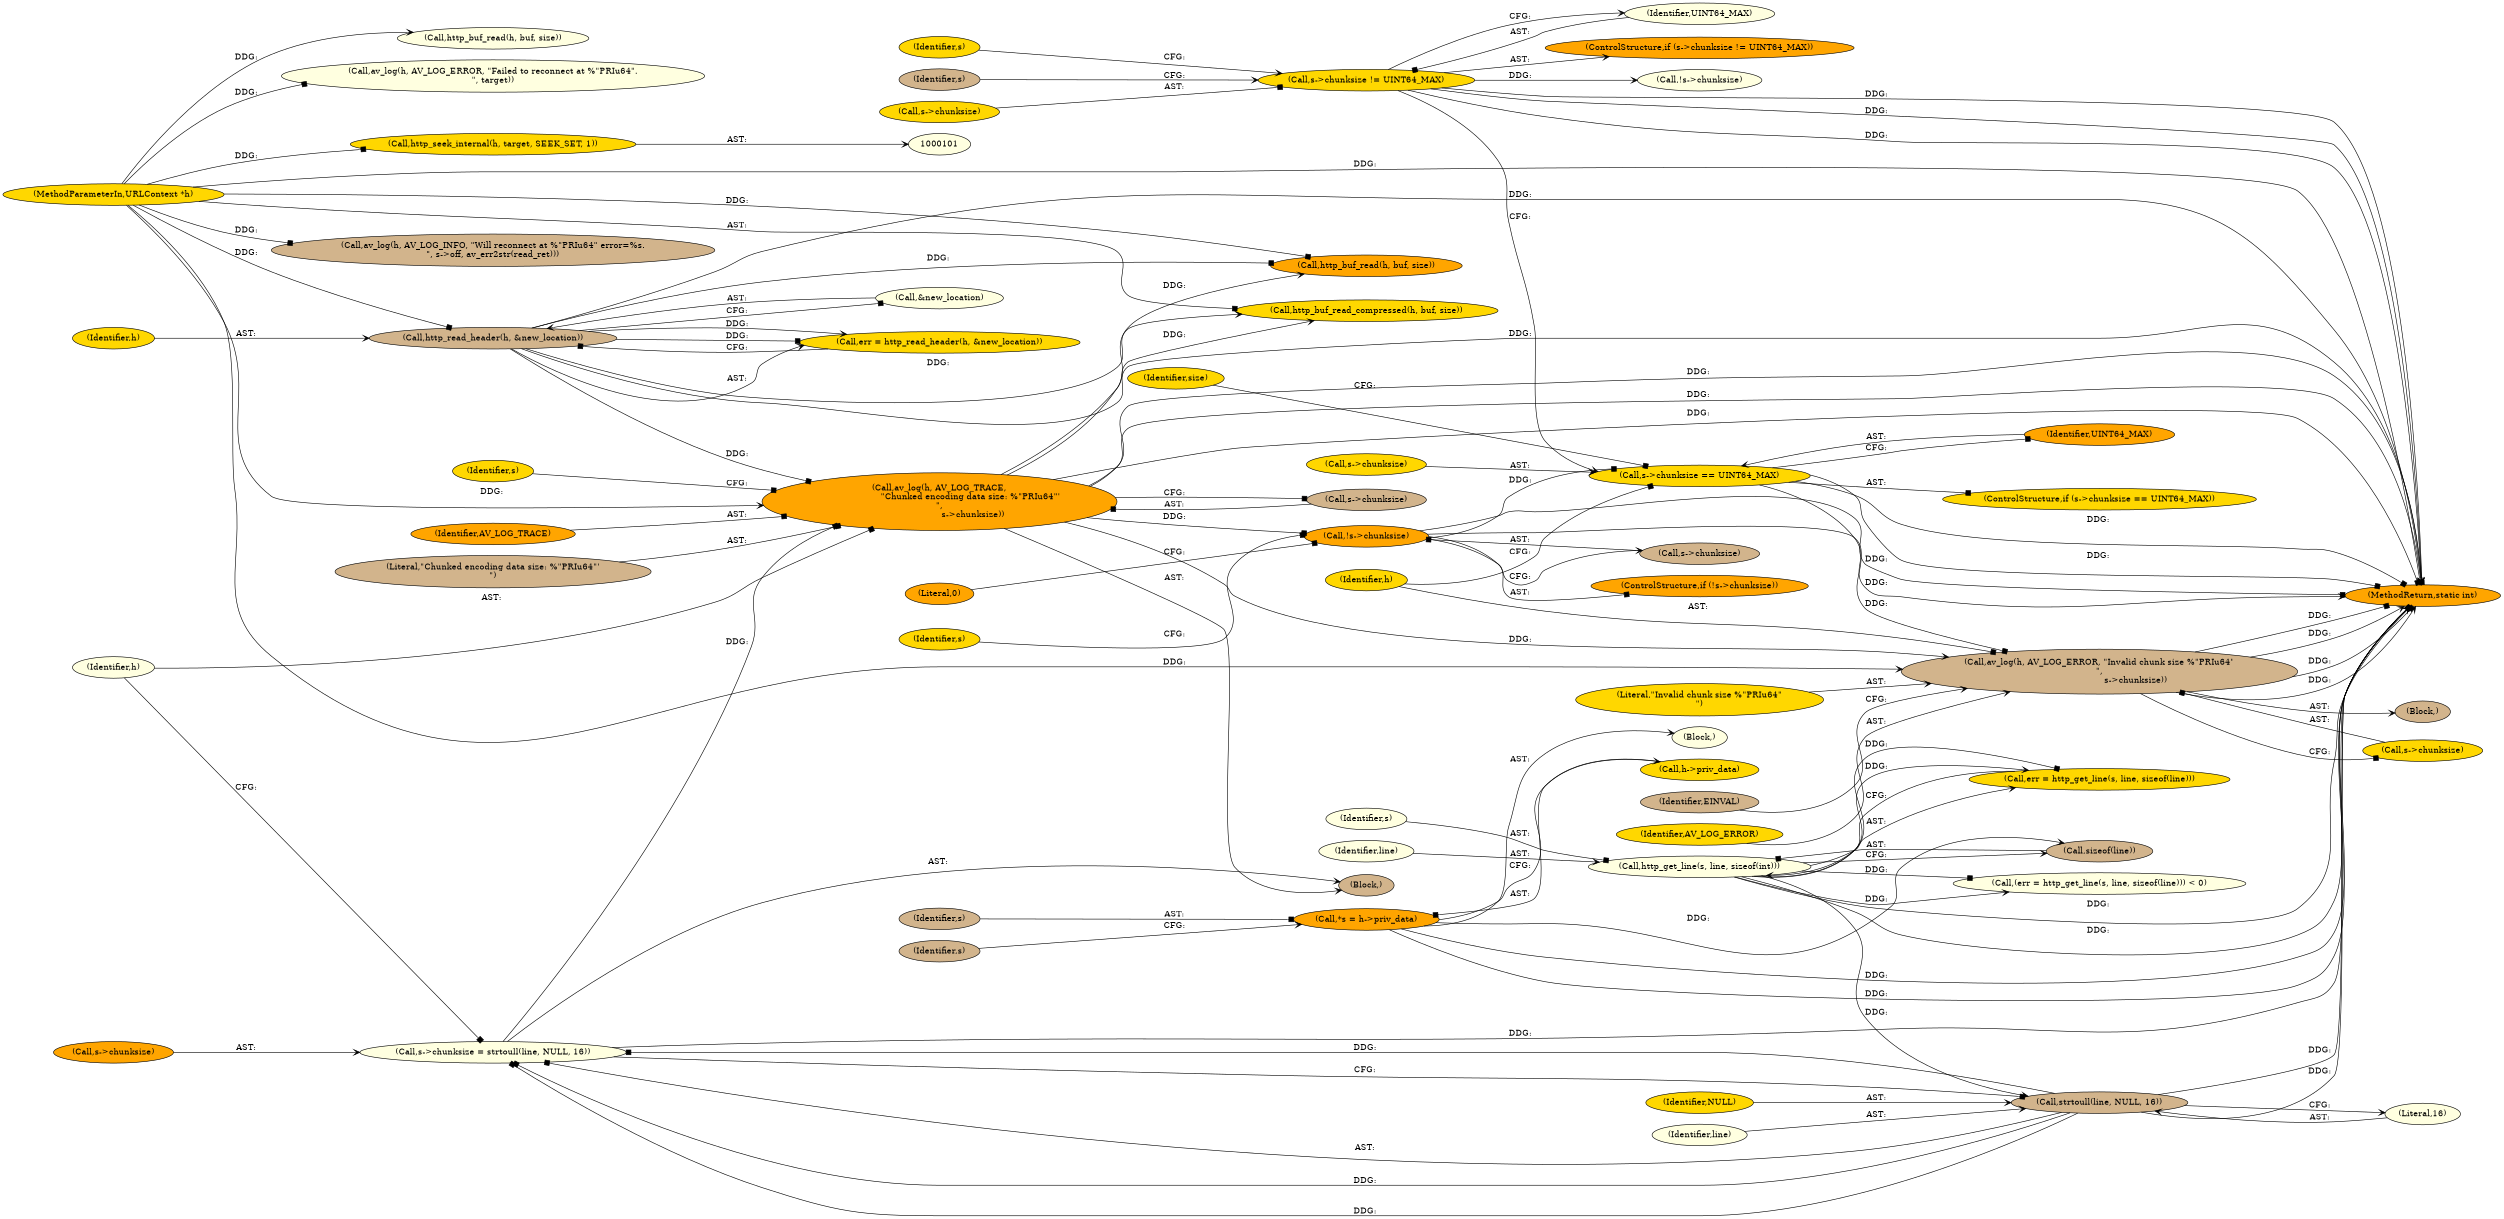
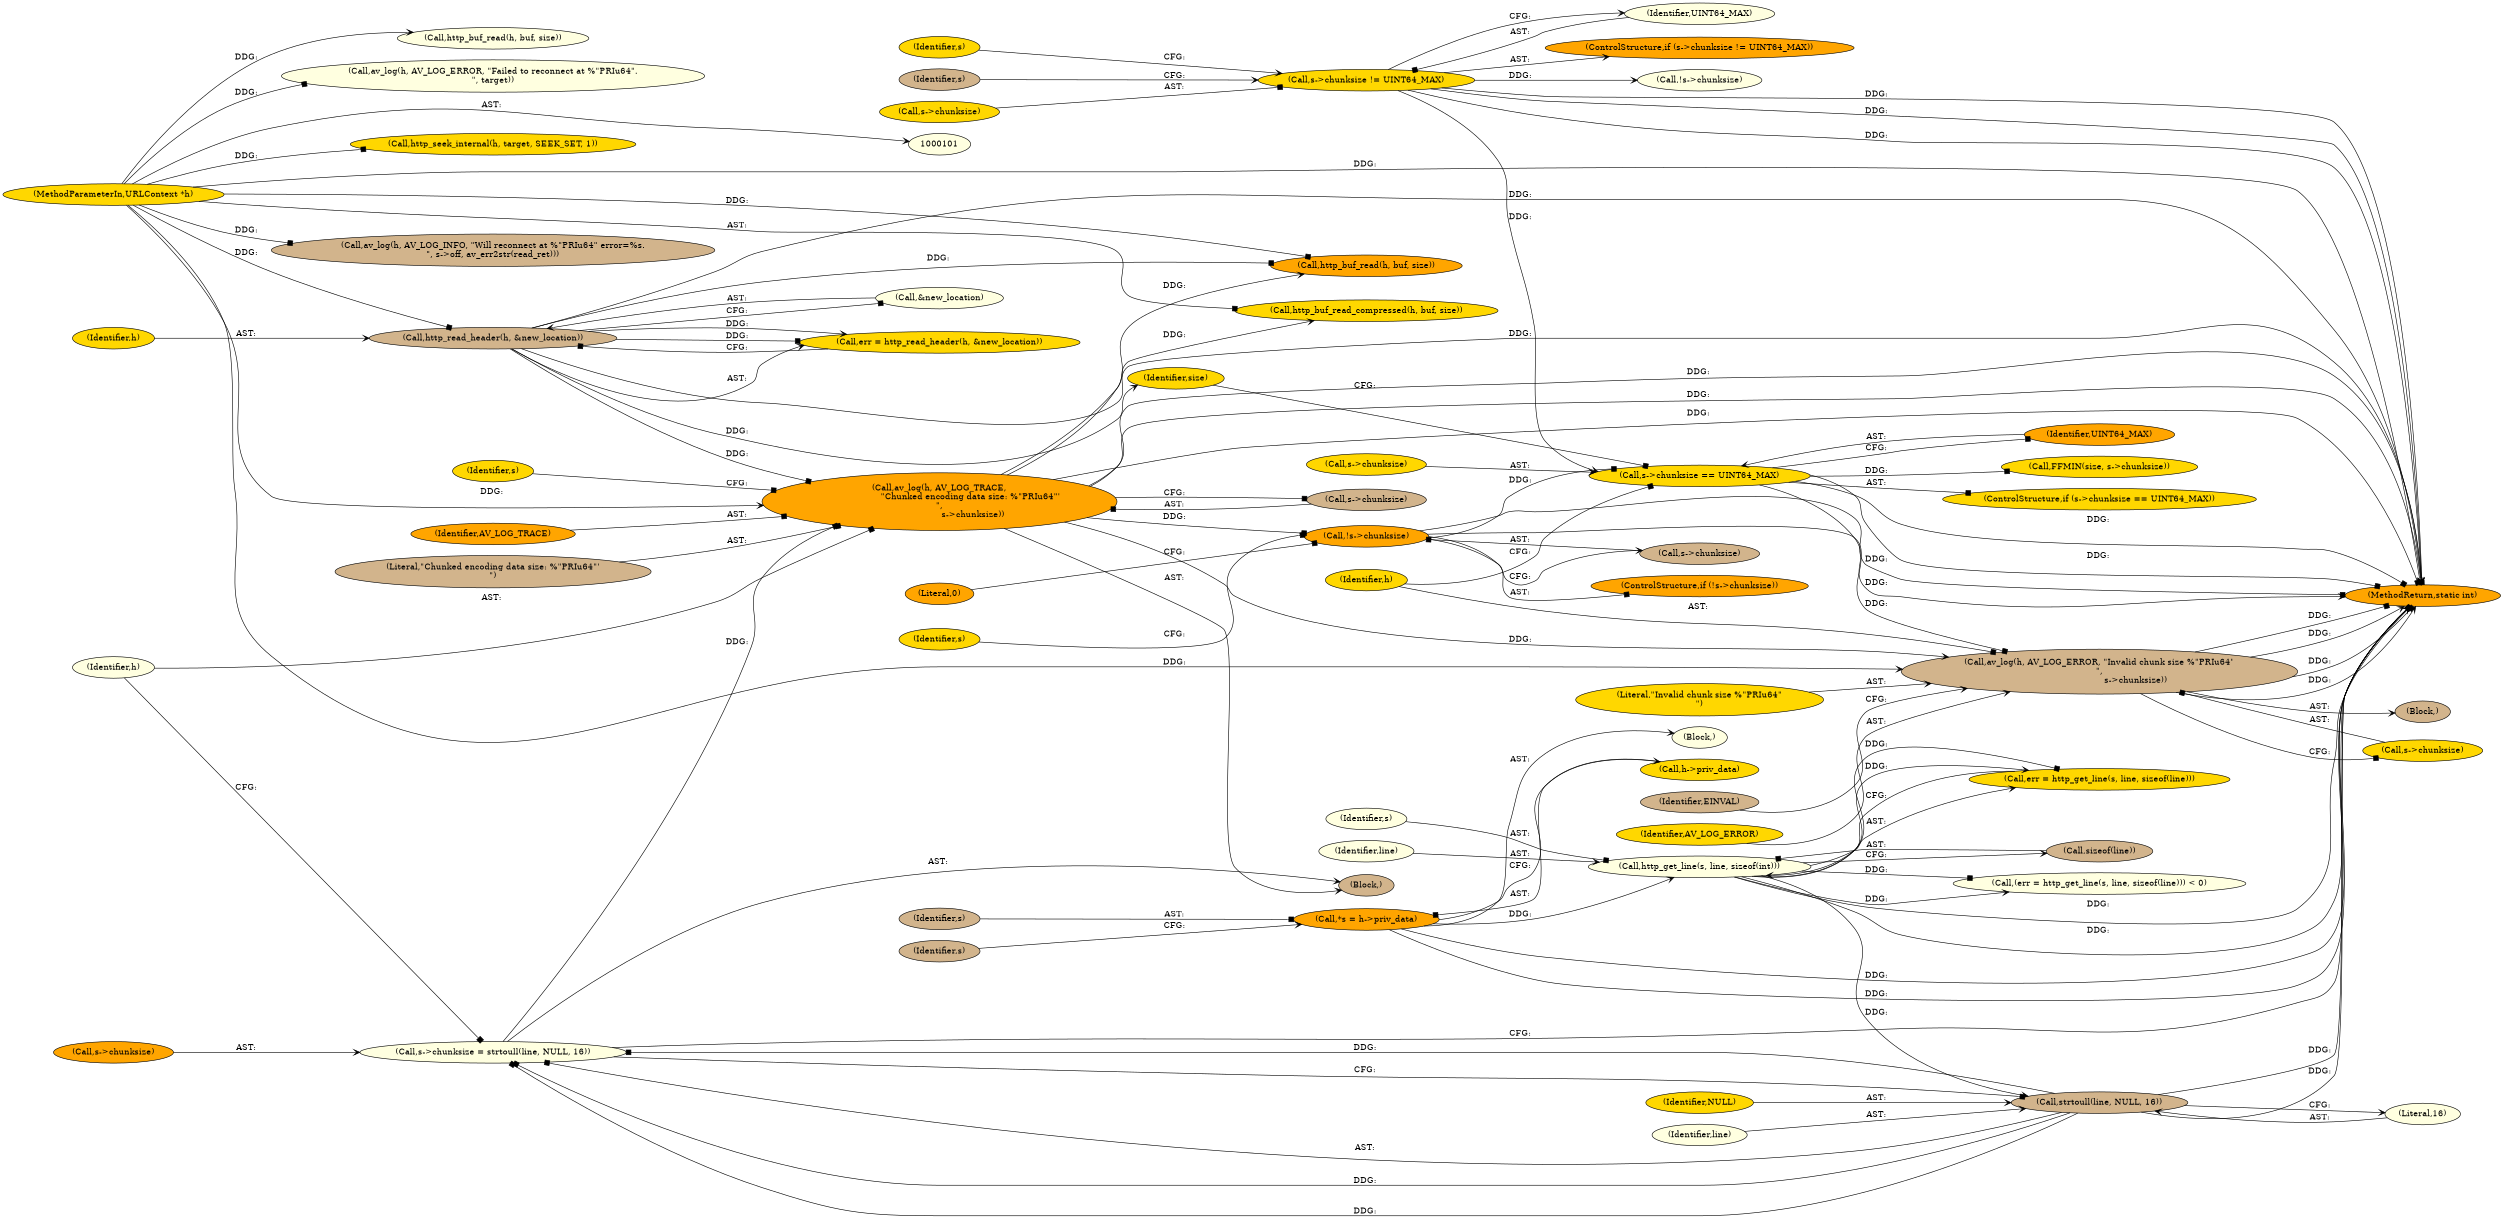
  digraph {
    rankdir=LR
    node [fillcolor=gold style=filled]
    edge [arrowhead=box]
    n1 [fillcolor=tan label="(Call,av_log(h, AV_LOG_ERROR, \"Invalid chunk size %\"PRIu64\"\n\",\n                           s->chunksize))"]
    n2 [label="(Call,s->chunksize)"]
    n3 [fillcolor=tan label="(Block,)"]
    n4 [fillcolor=orange label="(MethodReturn,static int)"]
    n5 [fillcolor=orange label="(Call,av_log(h, AV_LOG_TRACE,\n                       \"Chunked encoding data size: %\"PRIu64\"'\n\",\n                         s->chunksize))"]
    n6 [fillcolor=orange label="(Call,!s->chunksize)"]
    n7 [fillcolor=orange label="(Call,http_buf_read(h, buf, size))"]
    n8 [fillcolor=tan label="(Block,)"]
    n9 [label="(Call,http_buf_read_compressed(h, buf, size))"]
    n10 [fillcolor=tan label="(Call,s->chunksize)"]
    n11 [label="(Call,s->chunksize == UINT64_MAX)"]
    n12 [fillcolor=orange label="(ControlStructure,if (!s->chunksize))"]
    n13 [fillcolor=tan label="(Call,s->chunksize)"]
    n14 [fillcolor=tan label="(Call,http_read_header(h, &new_location))"]
    n15 [label="(Call,err = http_read_header(h, &new_location))"]
    n16 [fillcolor=lightyellow label="(Call,&new_location)"]
    n17 [label="(MethodParameterIn,URLContext *h)"]
    n18 [fillcolor=tan label="(Call,av_log(h, AV_LOG_INFO, \"Will reconnect at %\"PRIu64\" error=%s.\n\", s->off, av_err2str(read_ret)))"]
    n19 [fillcolor=lightyellow label="(Call,http_buf_read(h, buf, size))"]
    n20 [fillcolor=lightyellow label="(Call,av_log(h, AV_LOG_ERROR, \"Failed to reconnect at %\"PRIu64\".\n\", target))"]
    n21 [label="(Call,http_seek_internal(h, target, SEEK_SET, 1))"]
    1000101 [fillcolor=lightyellow]
    n23 [fillcolor=lightyellow label="(Call,s->chunksize = strtoull(line, NULL, 16))"]
    n24 [fillcolor=tan label="(Call,strtoull(line, NULL, 16))"]
    n25 [fillcolor=lightyellow label="(Literal,16)"]
    n26 [fillcolor=lightyellow label="(Call,http_get_line(s, line, sizeof(int)))"]
    n27 [fillcolor=tan label="(Call,sizeof(line))"]
    n28 [fillcolor=lightyellow label="(Call,(err = http_get_line(s, line, sizeof(line))) < 0)"]
    n29 [label="(Call,err = http_get_line(s, line, sizeof(line)))"]
    n30 [fillcolor=orange label="(Call,*s = h->priv_data)"]
    n31 [fillcolor=lightyellow label="(Block,)"]
    n32 [label="(Call,h->priv_data)"]
    n33 [fillcolor=orange label="(Identifier,UINT64_MAX)"]
+   n34 [label="(Call,FFMIN(size, s->chunksize))"]
    n35 [label="(ControlStructure,if (s->chunksize == UINT64_MAX))"]
    n36 [label="(Call,s->chunksize != UINT64_MAX)"]
    n37 [fillcolor=lightyellow label="(Identifier,UINT64_MAX)"]
    n38 [fillcolor=orange label="(ControlStructure,if (s->chunksize != UINT64_MAX))"]
    n39 [fillcolor=lightyellow label="(Call,!s->chunksize)"]
    n40 [label="(Literal,\"Invalid chunk size %\"PRIu64\"\n\")"]
    n41 [fillcolor=orange label="(Call,s->chunksize)"]
    n42 [label="(Identifier,s)"]
    n43 [fillcolor=orange label="(Identifier,AV_LOG_TRACE)"]
    n44 [label="(Identifier,s)"]
    n45 [fillcolor=lightyellow label="(Identifier,s)"]
    n46 [label="(Identifier,NULL)"]
    n47 [fillcolor=tan label="(Identifier,s)"]
    n48 [fillcolor=tan label="(Literal,\"Chunked encoding data size: %\"PRIu64\"'\n\")"]
    n49 [label="(Identifier,size)"]
    n50 [fillcolor=tan label="(Identifier,s)"]
    n51 [fillcolor=orange label="(Literal,0)"]
    n52 [label="(Call,s->chunksize)"]
    n53 [fillcolor=tan label="(Identifier,EINVAL)"]
    n54 [fillcolor=tan label="(Identifier,s)"]
    n55 [label="(Identifier,AV_LOG_ERROR)"]
    n56 [label="(Call,s->chunksize)"]
    n57 [fillcolor=lightyellow label="(Identifier,line)"]
    n58 [fillcolor=lightyellow label="(Identifier,line)"]
    n59 [fillcolor=lightyellow label="(Identifier,h)"]
    n60 [label="(Identifier,s)"]
    n61 [label="(Identifier,h)"]
    n62 [label="(Identifier,h)"]
    n1 -> n2 [label="CFG: "]
    n1 -> n3 [arrowhead=vee label="AST: "]
    n1 -> n4 [label="DDG: "]
    n1 -> n4 [arrowhead=vee label="DDG: "]
    n1 -> n4 [label="DDG: "]
    n1 -> n4 [arrowhead=vee label="DDG: "]
    n2 -> n1 [label="AST: "]
    n5 -> n1 [arrowhead=vee label="DDG: "]
    n5 -> n4 [arrowhead=vee label="DDG: "]
    n5 -> n4 [arrowhead=vee label="DDG: "]
    n5 -> n4 [label="DDG: "]
    n5 -> n6 [label="DDG: "]
    n5 -> n7 [arrowhead=vee label="DDG: "]
    n5 -> n8 [arrowhead=vee label="AST: "]
    n5 -> n9 [arrowhead=vee label="DDG: "]
    n5 -> n10 [label="CFG: "]
    n6 -> n4 [label="DDG: "]
    n6 -> n4 [arrowhead=vee label="DDG: "]
    n6 -> n11 [label="DDG: "]
    n6 -> n12 [label="AST: "]
    n6 -> n13 [arrowhead=vee label="CFG: "]
    n10 -> n5 [label="AST: "]
    n11 -> n1 [label="DDG: "]
    n11 -> n4 [label="DDG: "]
    n11 -> n4 [label="DDG: "]
    n11 -> n33 [label="CFG: "]
+   n11 -> n34 [label="DDG: "]
    n11 -> n35 [label="AST: "]
    n13 -> n6 [label="AST: "]
    n14 -> n4 [arrowhead=vee label="DDG: "]
    n14 -> n4 [arrowhead=vee label="DDG: "]
    n14 -> n5 [label="DDG: "]
    n14 -> n7 [label="DDG: "]
-   n14 -> n9 [arrowhead=vee label="DDG: "]
+   n14 -> n49 [arrowhead=vee label="DDG: "]
    n14 -> n15 [arrowhead=vee label="AST: "]
    n14 -> n15 [arrowhead=vee label="DDG: "]
    n14 -> n15 [label="DDG: "]
    n14 -> n16 [label="CFG: "]
    n15 -> n14 [label="CFG: "]
    n16 -> n14 [arrowhead=vee label="AST: "]
    n17 -> n1 [arrowhead=vee label="DDG: "]
    n17 -> n4 [arrowhead=vee label="DDG: "]
    n17 -> n5 [arrowhead=vee label="DDG: "]
    n17 -> n7 [label="DDG: "]
    n17 -> n9 [label="AST: "]
    n17 -> n14 [label="DDG: "]
    n17 -> n18 [label="DDG: "]
    n17 -> n19 [arrowhead=vee label="DDG: "]
    n17 -> n20 [label="DDG: "]
    n17 -> n21 [label="DDG: "]
-   n21 -> 1000101 [arrowhead=vee label="AST: "]
-   n23 -> n4 [arrowhead=vee label="DDG: "]
+   n17 -> 1000101 [arrowhead=vee label="AST: "]
+   n23 -> n4 [arrowhead=vee label="CFG: "]
    n23 -> n5 [label="DDG: "]
    n23 -> n8 [arrowhead=vee label="AST: "]
    n23 -> n24 [label="CFG: "]
    n24 -> n4 [label="DDG: "]
    n24 -> n4 [arrowhead=vee label="DDG: "]
    n24 -> n23 [label="AST: "]
    n24 -> n23 [label="DDG: "]
    n24 -> n23 [label="DDG: "]
    n24 -> n23 [label="DDG: "]
    n24 -> n25 [arrowhead=vee label="CFG: "]
    n25 -> n24 [arrowhead=vee label="AST: "]
    n26 -> n4 [label="DDG: "]
    n26 -> n4 [arrowhead=vee label="DDG: "]
    n26 -> n24 [arrowhead=vee label="DDG: "]
    n26 -> n27 [arrowhead=vee label="CFG: "]
    n26 -> n28 [arrowhead=vee label="DDG: "]
    n26 -> n28 [label="DDG: "]
    n26 -> n29 [arrowhead=vee label="AST: "]
    n26 -> n29 [label="DDG: "]
    n26 -> n29 [arrowhead=vee label="DDG: "]
    n27 -> n26 [label="AST: "]
    n29 -> n26 [arrowhead=vee label="CFG: "]
    n30 -> n4 [label="DDG: "]
    n30 -> n4 [label="DDG: "]
-   n30 -> n27 [arrowhead=vee label="DDG: "]
+   n30 -> n26 [arrowhead=vee label="DDG: "]
    n30 -> n31 [arrowhead=vee label="AST: "]
    n30 -> n32 [arrowhead=vee label="CFG: "]
    n32 -> n30 [label="AST: "]
    n33 -> n11 [arrowhead=vee label="AST: "]
    n36 -> n4 [label="DDG: "]
    n36 -> n4 [arrowhead=vee label="DDG: "]
    n36 -> n4 [arrowhead=vee label="DDG: "]
-   n36 -> n11 [arrowhead=vee label="CFG: "]
+   n36 -> n11 [arrowhead=vee label="DDG: "]
    n36 -> n37 [arrowhead=vee label="CFG: "]
    n36 -> n38 [arrowhead=vee label="AST: "]
    n36 -> n39 [arrowhead=vee label="DDG: "]
    n37 -> n36 [label="AST: "]
    n40 -> n1 [arrowhead=vee label="AST: "]
    n41 -> n23 [arrowhead=vee label="AST: "]
    n42 -> n5 [label="CFG: "]
    n43 -> n5 [label="AST: "]
    n44 -> n36 [arrowhead=vee label="CFG: "]
    n45 -> n26 [label="AST: "]
    n46 -> n24 [arrowhead=vee label="AST: "]
    n47 -> n30 [arrowhead=vee label="CFG: "]
    n48 -> n5 [label="AST: "]
    n49 -> n11 [label="CFG: "]
    n50 -> n30 [label="AST: "]
    n51 -> n6 [label="CFG: "]
    n52 -> n11 [arrowhead=vee label="AST: "]
    n53 -> n1 [arrowhead=vee label="CFG: "]
    n54 -> n36 [arrowhead=vee label="CFG: "]
    n55 -> n1 [arrowhead=vee label="AST: "]
    n56 -> n36 [label="AST: "]
    n57 -> n24 [arrowhead=vee label="AST: "]
    n58 -> n26 [arrowhead=vee label="AST: "]
    n59 -> n5 [label="AST: "]
    n59 -> n23 [label="CFG: "]
    n60 -> n6 [label="CFG: "]
    n61 -> n1 [label="AST: "]
    n61 -> n11 [label="CFG: "]
    n62 -> n14 [arrowhead=vee label="AST: "]
  }
